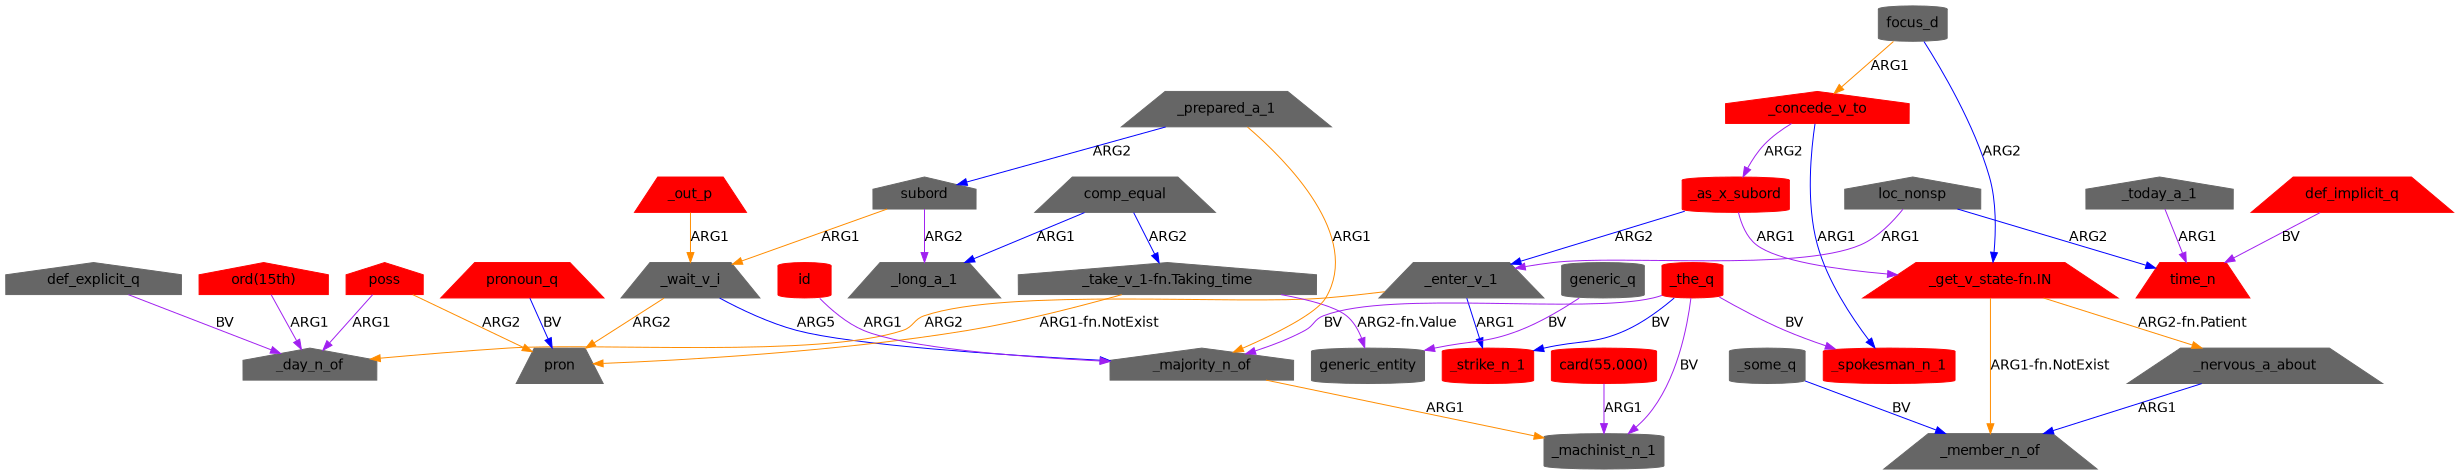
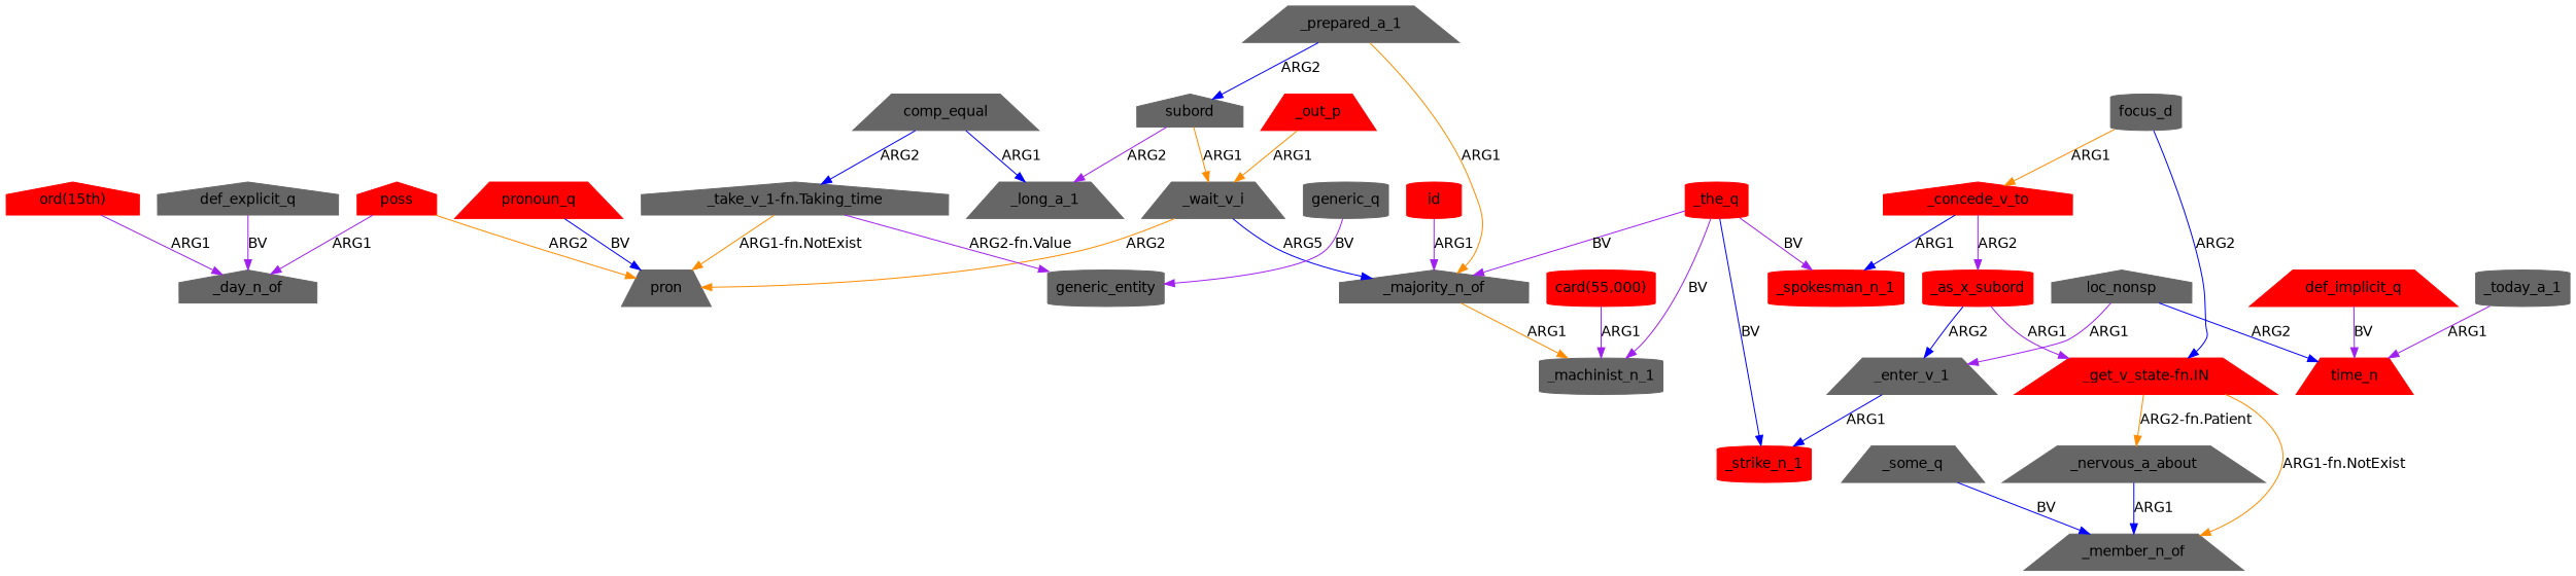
  digraph {
    fontname="DejaVu Sans"
    node [color=gray40 fontname="DejaVu Sans" shape=trapezium style=filled]
    edge [color=purple fontname="DejaVu Sans"]
    subord [shape=house]
    _wait_v_i
    _long_a_1
    pron
    _majority_n_of [shape=house]
    _machinist_n_1 [shape=cylinder]
    _strike_n_1 [color=red shape=cylinder]
    _enter_v_1
    _day_n_of [shape=house]
-   _today_a_1 [shape=house]
+   _today_a_1 [shape=cylinder]
    time_n [color=red]
    n12 [label=generic_q shape=cylinder]
    generic_entity [shape=cylinder]
    poss [color=red shape=house]
-   _some_q [shape=cylinder]
+   _some_q
    _member_n_of
    _as_x_subord [color=red shape=cylinder]
    "_get_v_state-fn.IN" [color=red]
    _nervous_a_about
    _the_q [color=red shape=cylinder]
    _spokesman_n_1 [color=red shape=cylinder]
    _concede_v_to [color=red shape=house]
    loc_nonsp [shape=house]
    "_take_v_1-fn.Taking_time" [shape=house]
    pronoun_q [color=red]
    id [color=red shape=cylinder]
    _prepared_a_1
    comp_equal
    focus_d [shape=cylinder]
    _out_p [color=red]
    "card(55,000)" [color=red shape=cylinder]
    def_explicit_q [shape=house]
    "ord(15th)" [color=red shape=house]
    def_implicit_q [color=red]
    subord -> _wait_v_i [color=darkorange label=ARG1]
    subord -> _long_a_1 [label=ARG2]
    _wait_v_i -> pron [color=darkorange label=ARG2]
    _wait_v_i -> _majority_n_of [color=blue label=ARG5]
    _majority_n_of -> _machinist_n_1 [color=darkorange label=ARG1]
    _enter_v_1 -> _strike_n_1 [color=blue label=ARG1]
-   _enter_v_1 -> _day_n_of [color=darkorange label=ARG2]
    _today_a_1 -> time_n [label=ARG1]
    n12 -> generic_entity [label=BV]
    poss -> pron [color=darkorange label=ARG2]
    poss -> _day_n_of [label=ARG1]
    _some_q -> _member_n_of [color=blue label=BV]
    _as_x_subord -> _enter_v_1 [color=blue label=ARG2]
    _as_x_subord -> "_get_v_state-fn.IN" [label=ARG1]
    "_get_v_state-fn.IN" -> _member_n_of [color=darkorange label="ARG1-fn.NotExist"]
    "_get_v_state-fn.IN" -> _nervous_a_about [color=darkorange label="ARG2-fn.Patient"]
    _nervous_a_about -> _member_n_of [color=blue label=ARG1]
    _the_q -> _majority_n_of [label=BV]
    _the_q -> _machinist_n_1 [label=BV]
    _the_q -> _strike_n_1 [color=blue label=BV]
    _the_q -> _spokesman_n_1 [label=BV]
    _concede_v_to -> _as_x_subord [label=ARG2]
    _concede_v_to -> _spokesman_n_1 [color=blue label=ARG1]
    loc_nonsp -> _enter_v_1 [label=ARG1]
    loc_nonsp -> time_n [color=blue label=ARG2]
    "_take_v_1-fn.Taking_time" -> pron [color=darkorange label="ARG1-fn.NotExist"]
    "_take_v_1-fn.Taking_time" -> generic_entity [label="ARG2-fn.Value"]
    pronoun_q -> pron [color=blue label=BV]
    id -> _majority_n_of [label=ARG1]
    _prepared_a_1 -> subord [color=blue label=ARG2]
    _prepared_a_1 -> _majority_n_of [color=darkorange label=ARG1]
    comp_equal -> _long_a_1 [color=blue label=ARG1]
    comp_equal -> "_take_v_1-fn.Taking_time" [color=blue label=ARG2]
    focus_d -> "_get_v_state-fn.IN" [color=blue label=ARG2]
    focus_d -> _concede_v_to [color=darkorange label=ARG1]
    _out_p -> _wait_v_i [color=darkorange label=ARG1]
    "card(55,000)" -> _machinist_n_1 [label=ARG1]
    def_explicit_q -> _day_n_of [label=BV]
    "ord(15th)" -> _day_n_of [label=ARG1]
    def_implicit_q -> time_n [label=BV]
  }
